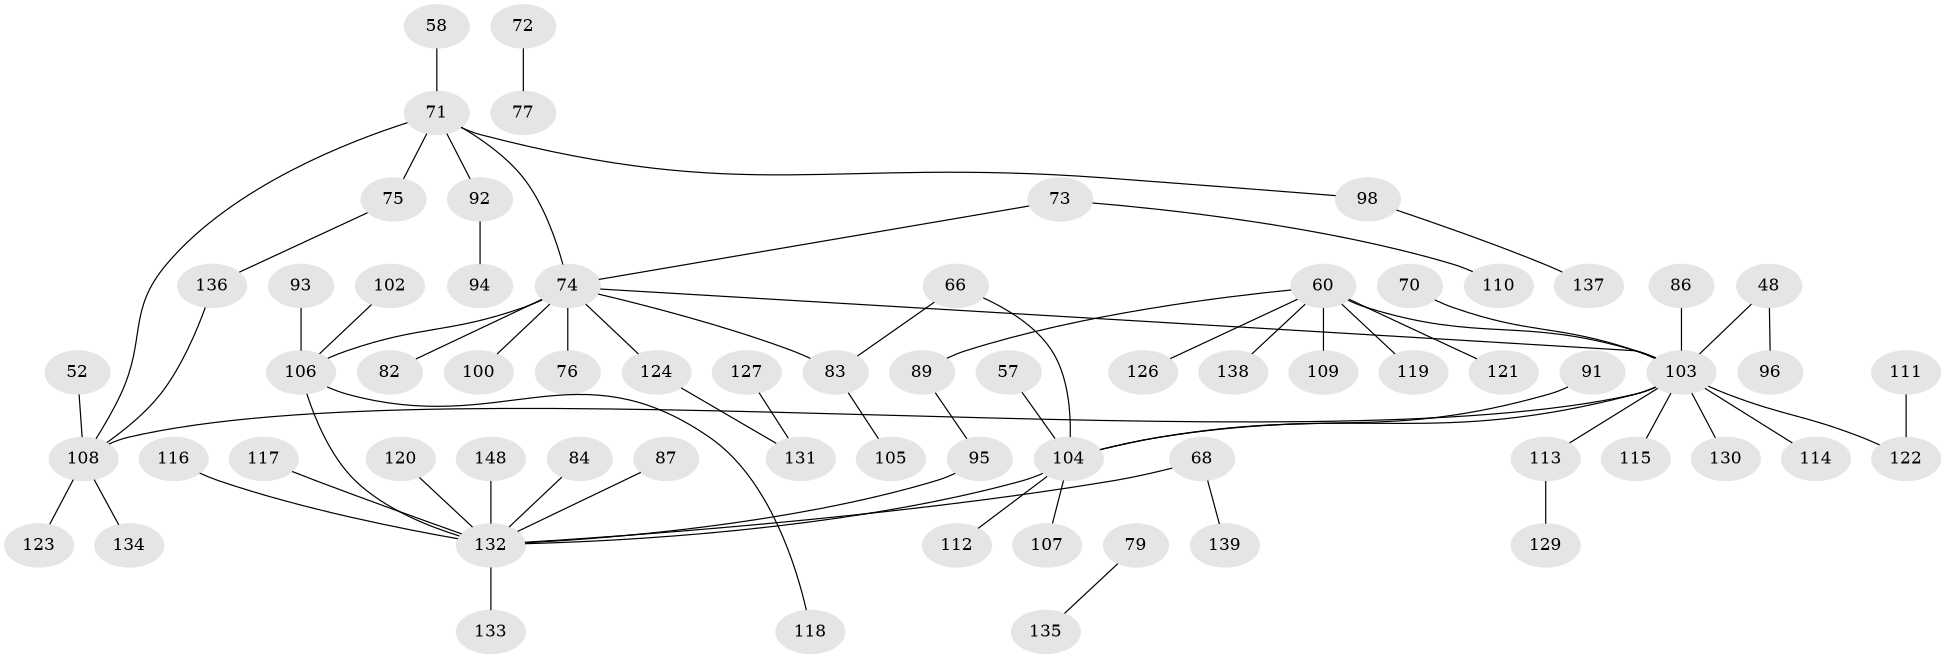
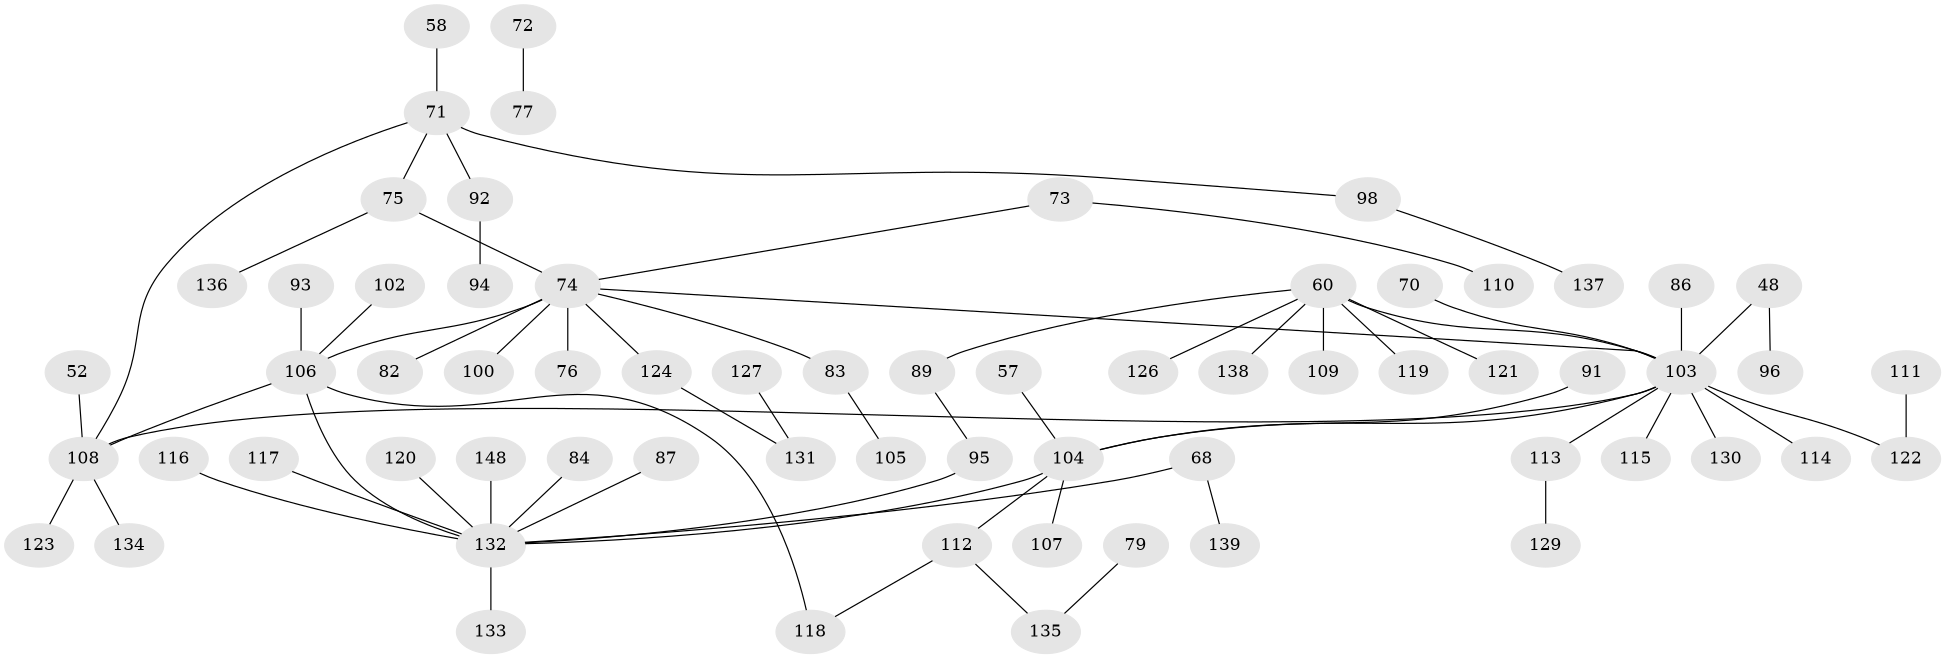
  graph {
    node [color=gray90 style=filled]
    48
    96
    103 [super="+99+65+78"]
    108 [super="+57+22"]
    104 [super="+28+45+47+21+34+41"]
    113 [super="+85"]
    114 [super="+18"]
    115
    122 [super="+90"]
    130
    52
    72
    77
    123
    134
    71 [super="+39"]
    74 [super="+35+30+62"]
    75
    92 [super="+63"]
    98
    58
    60 [super="+37+38+27"]
    89
    109
    119
    121
    126
    138
    95
-   66
    83
    105
    132 [super="+54+88+80"]
    107
    112 [super="+7+23+53"]
    133
    68
    139
    70
    76
    82
    100
    106 [super="+5+101"]
    124
    136
    94
    137
    73
    110
    118
    131
    135 [super="+10"]
    79
    84
    86
    87
    91
    93
    n59 [label=57]
    102
    129
    111
    116
    117
    120
    127
    n67 [label=148]
    48 -- 96
    48 -- 103
    103 -- 108 [weight=2]
    103 -- 104
    103 -- 113 [weight=2]
    103 -- 114
    103 -- 115
    103 -- 122
    103 -- 130
    108 -- 123
    108 -- 134
    104 -- 132
    104 -- 107
    104 -- 112
    113 -- 129
    52 -- 108
    72 -- 77
    71 -- 108 [weight=2]
-   71 -- 74
+   75 -- 74
    71 -- 75
    71 -- 92
    71 -- 98
    74 -- 103 [weight=2]
    74 -- 83
    74 -- 76
    74 -- 82
    74 -- 100
    74 -- 106 [weight=2]
    74 -- 124
    75 -- 136
    92 -- 94
    98 -- 137
    58 -- 71
    60 -- 103 [weight=2]
    60 -- 89
    60 -- 109
    60 -- 119
    60 -- 121
    60 -- 126
    60 -- 138
    89 -- 95
    95 -- 132
-   66 -- 104
-   66 -- 83
    83 -- 105
    132 -- 133
+   112 -- 118
+   112 -- 135
    68 -- 132
    68 -- 139
    70 -- 103
-   136 -- 108
+   106 -- 108
    106 -- 132 [weight=2]
    106 -- 118
    124 -- 131
    73 -- 74
    73 -- 110
    79 -- 135
    84 -- 132
    86 -- 103
    87 -- 132
    91 -- 104
    93 -- 106
    n59 -- 104
    102 -- 106
    111 -- 122
    116 -- 132
    117 -- 132
    120 -- 132
    127 -- 131
    n67 -- 132
  }
